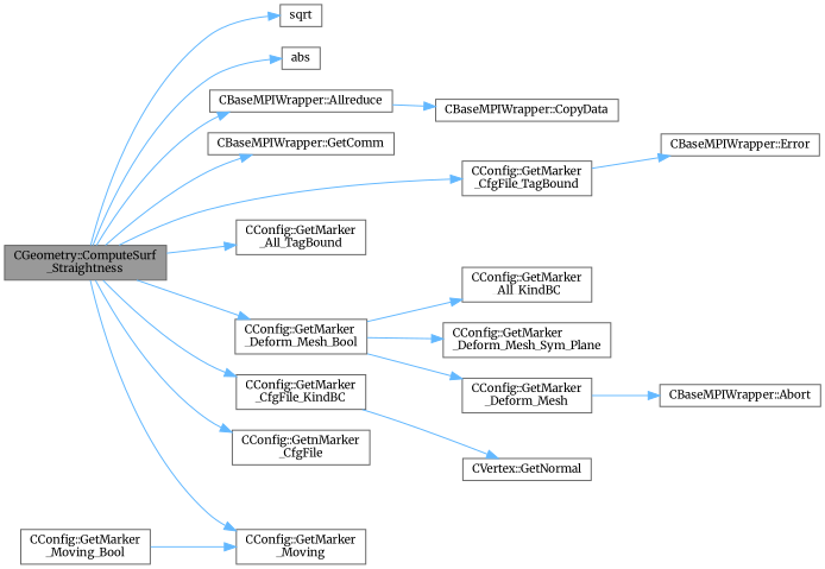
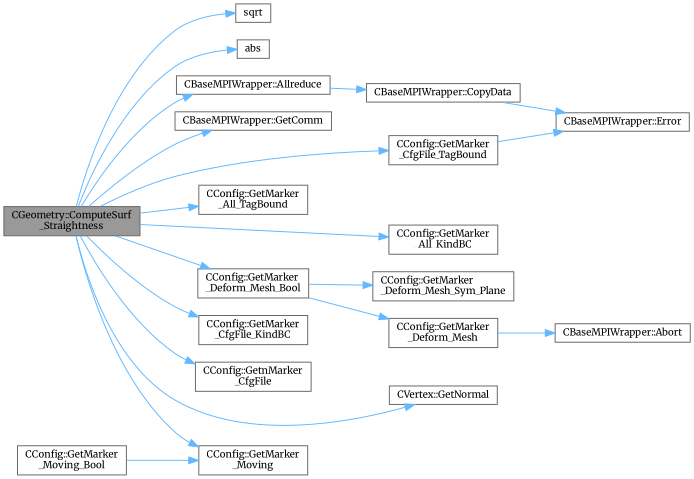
  digraph {
    fontname=Merriweather
    rankdir=LR
    node [color=grey40 fillcolor=white fontname=Merriweather fontsize=10 shape=box style=filled]
    edge [color=steelblue1 fontname=Merriweather fontsize=10 labelfontname=Helvetica labelfontsize=10 style=solid]
    n1 [color=gray40 fillcolor=grey60 fontcolor=black height=0.2 label="CGeometry::ComputeSurf\l_Straightness" width=0.4]
    n2 [height=0.2 label=abs width=0.4]
    n3 [height=0.2 label="CBaseMPIWrapper::Allreduce" width=0.4]
    n4 [height=0.2 label="CBaseMPIWrapper::GetComm" width=0.4]
    n5 [height=0.2 label="CConfig::GetMarker\l_All_KindBC" width=0.4]
    n6 [height=0.2 label="CConfig::GetMarker\l_All_TagBound" width=0.4]
    n7 [height=0.2 label="CConfig::GetMarker\l_CfgFile_KindBC" width=0.4]
    n8 [height=0.2 label="CConfig::GetMarker\l_CfgFile_TagBound" width=0.4]
    n9 [height=0.2 label="CConfig::GetMarker\l_Deform_Mesh_Bool" width=0.4]
    n10 [height=0.2 label="CConfig::GetnMarker\l_CfgFile" width=0.4]
    n11 [height=0.2 label="CVertex::GetNormal" width=0.4]
    n12 [height=0.2 label=sqrt width=0.4]
    n13 [height=0.2 label="CConfig::GetMarker\l_Moving" width=0.4]
    n14 [height=0.2 label="CBaseMPIWrapper::CopyData" width=0.4]
    n15 [height=0.2 label="CBaseMPIWrapper::Error" width=0.4]
    n16 [height=0.2 label="CConfig::GetMarker\l_Deform_Mesh" width=0.4]
    n17 [height=0.2 label="CConfig::GetMarker\l_Deform_Mesh_Sym_Plane" width=0.4]
    n18 [height=0.2 label="CConfig::GetMarker\l_Moving_Bool" width=0.4]
    n19 [height=0.2 label="CBaseMPIWrapper::Abort" width=0.4]
    n1 -> n2
    n1 -> n3
    n1 -> n4
-   n9 -> n5
+   n1 -> n5
    n1 -> n6
    n1 -> n7
    n1 -> n8
    n1 -> n9
    n1 -> n10
-   n7 -> n11
+   n1 -> n11
    n1 -> n12
    n1 -> n13
    n3 -> n14
    n8 -> n15
    n9 -> n16
    n9 -> n17
+   n14 -> n15
    n16 -> n19
    n18 -> n13
  }
